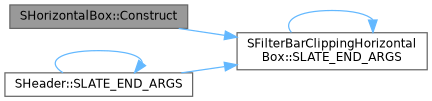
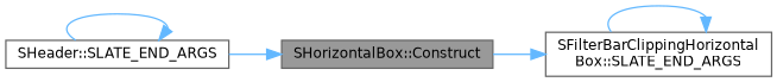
  digraph {
    rankdir=RL
    node [color=grey40 fillcolor=white fontname=Helvetica fontsize=10 shape=box style=filled]
    edge [color=steelblue1 dir=back fontname=Helvetica fontsize=10 labelfontname=Helvetica labelfontsize=10 style=solid]
    n1 [color=gray40 fillcolor=grey60 fontcolor=black height=0.2 label="SHorizontalBox::Construct" width=0.4]
    n2 [height=0.2 label="SHeader::SLATE_END_ARGS" width=0.4]
    n3 [height=0.2 label="SFilterBarClippingHorizontal\lBox::SLATE_END_ARGS" width=0.4]
-   n3 -> n2
+   n1 -> n2
    n2 -> n2
    n3 -> n1
    n3 -> n3
  }
